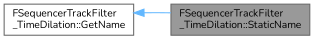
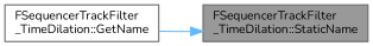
  digraph {
    rankdir=RL
    fontname=Nunito
    node [fontname=Nunito fontsize=10 shape=box style=filled]
    n1 [color=gray40 fillcolor=grey60 fontcolor=black height=0.2 label="FSequencerTrackFilter\l_TimeDilation::StaticName" width=0.4]
    n2 [color=grey40 fillcolor=white height=0.2 label="FSequencerTrackFilter\l_TimeDilation::GetName" width=0.4]
-   n2 -> n1 [color=steelblue1 dir=back fontname=Nunito fontsize=10 labelfontname=Helvetica labelfontsize=10 style=solid]
+   n1 -> n2 [color=steelblue1 dir=back fontname=Nunito fontsize=10 labelfontname=Helvetica labelfontsize=10 style=solid]
  }
